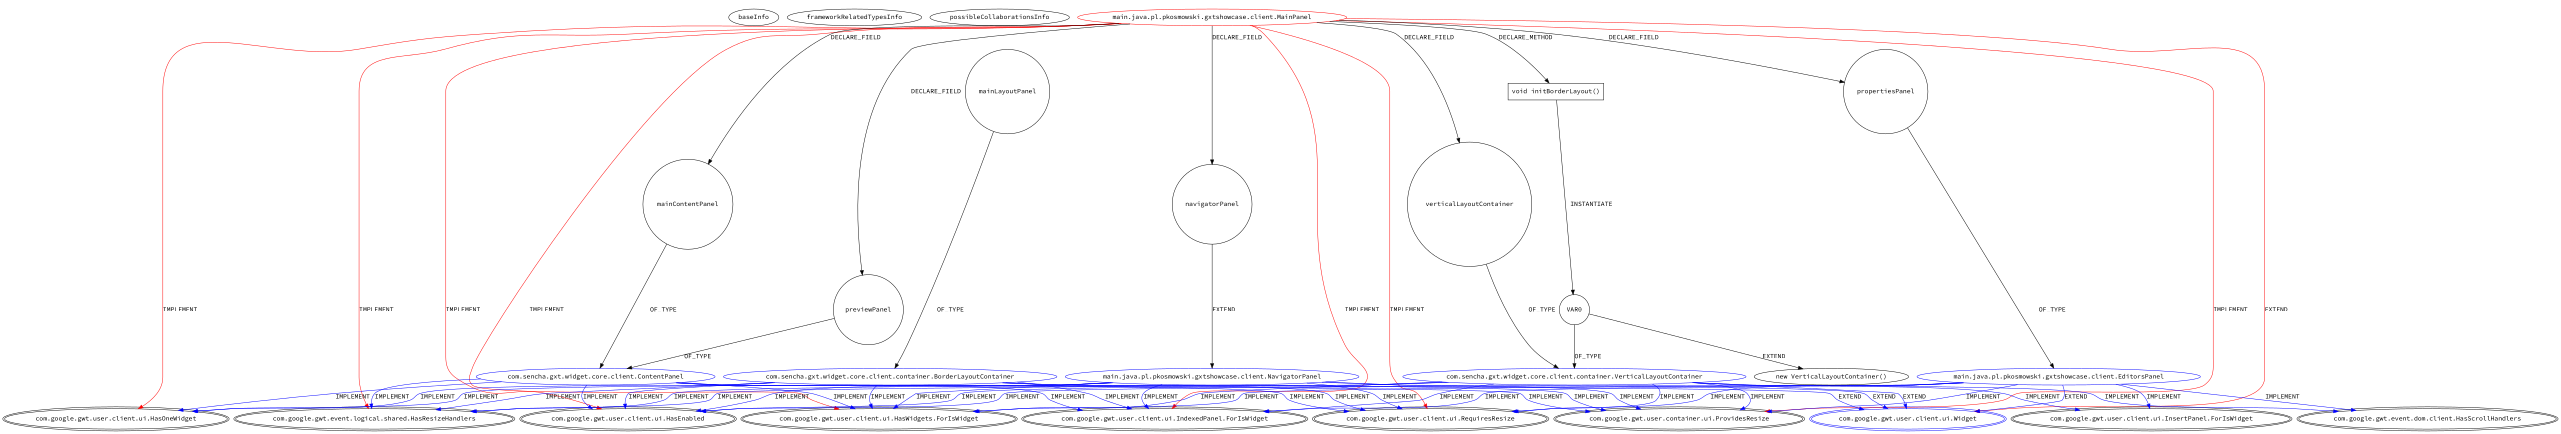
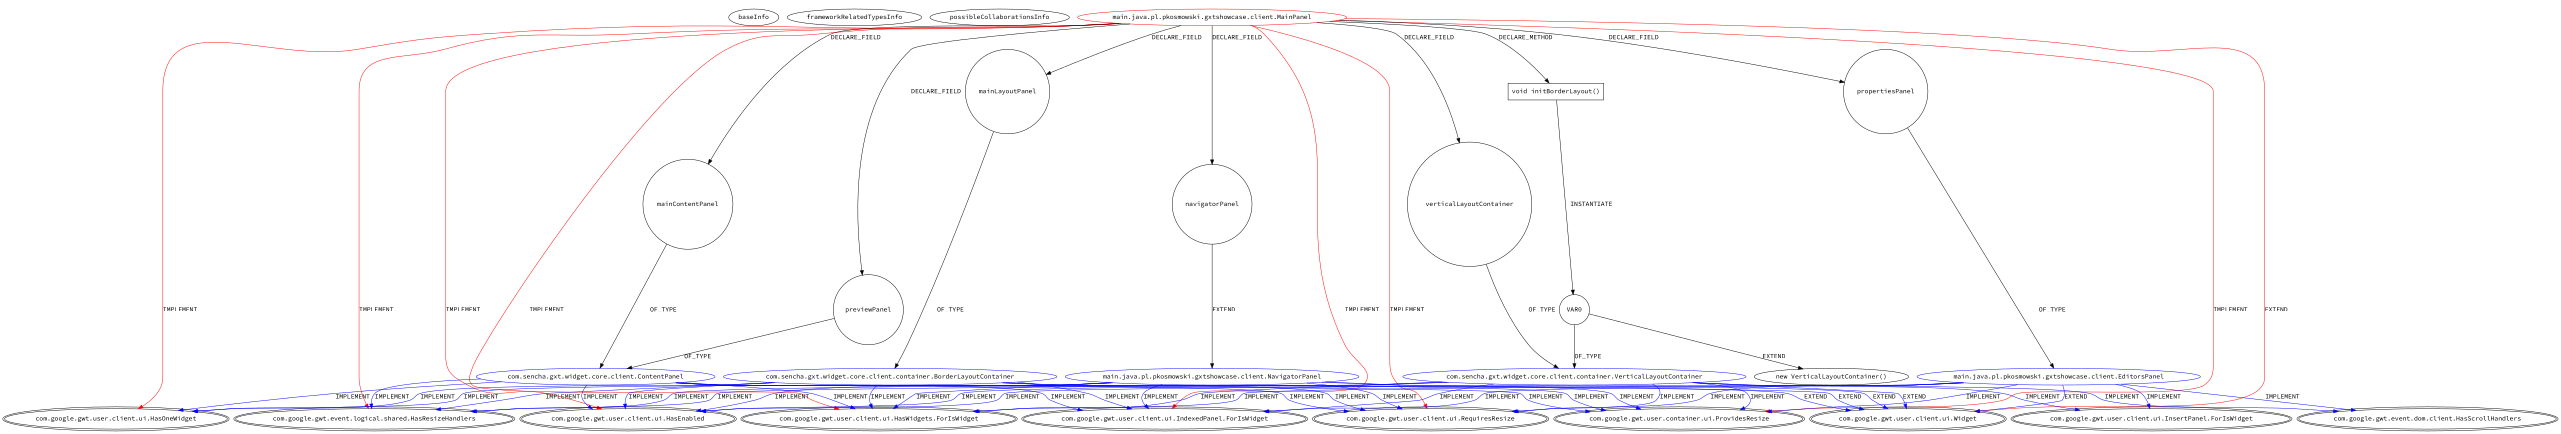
  digraph {
    fontname="Source Code Pro"
    node [fontname="Source Code Pro" isFrameworkType=false vertexType=FRAMEWORK_INTERFACE_TYPE]
    edge [color=blue fontname="Source Code Pro"]
    baseInfo [category=extension_graph graphId=3417 isAnonymous=false possibleRelation=true isFrameworkType="" vertexType=""]
    frameworkRelatedTypesInfo [0="com.google.gwt.user.client.ui.Widget" 1="com.google.gwt.event.logical.shared.HasResizeHandlers" 2="com.google.gwt.user.client.ui.HasEnabled" 3="com.google.gwt.user.client.ui.HasWidgets.ForIsWidget" 4="com.google.gwt.user.client.ui.IndexedPanel.ForIsWidget" 5="com.google.gwt.user.client.ui.RequiresResize" 6="com.google.gwt.user.client.ui.ProvidesResize" 7="com.google.gwt.user.client.ui.HasOneWidget" isFrameworkType="" vertexType=""]
    possibleCollaborationsInfo [0="3417~FIELD_DECLARATION-~com.google.gwt.user.client.ui.Widget com.google.gwt.event.logical.shared.HasResizeHandlers com.google.gwt.user.client.ui.HasEnabled com.google.gwt.user.client.ui.HasWidgets.ForIsWidget com.google.gwt.user.client.ui.IndexedPanel.ForIsWidget com.google.gwt.user.client.ui.RequiresResize com.google.gwt.user.client.ui.ProvidesResize com.google.gwt.user.client.ui.HasOneWidget ~com.google.gwt.user.client.ui.Widget com.google.gwt.event.logical.shared.HasResizeHandlers com.google.gwt.user.client.ui.HasEnabled com.google.gwt.user.client.ui.HasWidgets.ForIsWidget com.google.gwt.user.client.ui.IndexedPanel.ForIsWidget com.google.gwt.user.client.ui.RequiresResize com.google.gwt.user.client.ui.ProvidesResize com.google.gwt.user.client.ui.HasOneWidget ~false~false" 1="3417~FIELD_DECLARATION-~com.google.gwt.user.client.ui.Widget com.google.gwt.event.logical.shared.HasResizeHandlers com.google.gwt.user.client.ui.HasEnabled com.google.gwt.user.client.ui.HasWidgets.ForIsWidget com.google.gwt.user.client.ui.IndexedPanel.ForIsWidget com.google.gwt.user.client.ui.RequiresResize com.google.gwt.user.client.ui.ProvidesResize com.google.gwt.user.client.ui.HasOneWidget ~com.google.gwt.user.client.ui.Widget com.google.gwt.event.logical.shared.HasResizeHandlers com.google.gwt.user.client.ui.HasEnabled com.google.gwt.user.client.ui.HasWidgets.ForIsWidget com.google.gwt.user.client.ui.IndexedPanel.ForIsWidget com.google.gwt.user.client.ui.RequiresResize com.google.gwt.user.client.ui.ProvidesResize com.google.gwt.user.client.ui.InsertPanel.ForIsWidget com.google.gwt.event.dom.client.HasScrollHandlers ~false~false" 2="3417~CLIENT_METHOD_DECLARATION-INSTANTIATION-FIELD_DECLARATION-~com.google.gwt.user.client.ui.Widget com.google.gwt.event.logical.shared.HasResizeHandlers com.google.gwt.user.client.ui.HasEnabled com.google.gwt.user.client.ui.HasWidgets.ForIsWidget com.google.gwt.user.client.ui.IndexedPanel.ForIsWidget com.google.gwt.user.client.ui.RequiresResize com.google.gwt.user.client.ui.ProvidesResize com.google.gwt.user.client.ui.HasOneWidget ~com.google.gwt.user.client.ui.Widget com.google.gwt.event.logical.shared.HasResizeHandlers com.google.gwt.user.client.ui.HasEnabled com.google.gwt.user.client.ui.HasWidgets.ForIsWidget com.google.gwt.user.client.ui.IndexedPanel.ForIsWidget com.google.gwt.user.client.ui.RequiresResize com.google.gwt.user.client.ui.ProvidesResize com.google.gwt.user.client.ui.InsertPanel.ForIsWidget com.google.gwt.event.dom.client.HasScrollHandlers ~false~false" 3="3417~FIELD_DECLARATION-FIELD_DECLARATION-~com.google.gwt.user.client.ui.Widget com.google.gwt.event.logical.shared.HasResizeHandlers com.google.gwt.user.client.ui.HasEnabled com.google.gwt.user.client.ui.HasWidgets.ForIsWidget com.google.gwt.user.client.ui.IndexedPanel.ForIsWidget com.google.gwt.user.client.ui.RequiresResize com.google.gwt.user.client.ui.ProvidesResize com.google.gwt.user.client.ui.HasOneWidget ~com.google.gwt.user.client.ui.Widget com.google.gwt.event.logical.shared.HasResizeHandlers com.google.gwt.user.client.ui.HasEnabled com.google.gwt.user.client.ui.HasWidgets.ForIsWidget com.google.gwt.user.client.ui.IndexedPanel.ForIsWidget com.google.gwt.user.client.ui.RequiresResize com.google.gwt.user.client.ui.ProvidesResize com.google.gwt.user.client.ui.HasOneWidget ~false~false" isFrameworkType="" vertexType=""]
    n4 [color=red label="main.java.pl.pkosmowski.gxtshowcase.client.MainPanel" vertexType=ROOT_CLIENT_CLASS_DECLARATION]
-   n5 [isFrameworkType=true label="com.google.gwt.user.client.ui.Widget" peripheries=2 vertexType=FRAMEWORK_CLASS_TYPE color=blue]
+   n5 [isFrameworkType=true label="com.google.gwt.user.client.ui.Widget" peripheries=2 vertexType=FRAMEWORK_CLASS_TYPE]
    n6 [isFrameworkType=true label="com.google.gwt.event.logical.shared.HasResizeHandlers" peripheries=2]
    n7 [isFrameworkType=true label="com.google.gwt.user.client.ui.HasEnabled" peripheries=2]
    n8 [isFrameworkType=true label="com.google.gwt.user.client.ui.HasWidgets.ForIsWidget" peripheries=2]
    n9 [isFrameworkType=true label="com.google.gwt.user.client.ui.IndexedPanel.ForIsWidget" peripheries=2]
    n10 [isFrameworkType=true label="com.google.gwt.user.client.ui.RequiresResize" peripheries=2]
    n11 [isFrameworkType=true label="com.google.gwt.user.container.ui.ProvidesResize" peripheries=2]
    n12 [isFrameworkType=true label="com.google.gwt.user.client.ui.HasOneWidget" peripheries=2]
    n13 [label=mainContentPanel shape=circle vertexType=FIELD_DECLARATION]
    n14 [label=mainLayoutPanel shape=circle vertexType=FIELD_DECLARATION]
    n15 [label=navigatorPanel shape=circle vertexType=FIELD_DECLARATION]
    n16 [label=previewPanel shape=circle vertexType=FIELD_DECLARATION]
    n17 [label=propertiesPanel shape=circle vertexType=FIELD_DECLARATION]
    n18 [label=verticalLayoutContainer shape=circle vertexType=FIELD_DECLARATION]
    n19 [label="void initBorderLayout()" shape=box vertexType=CLIENT_METHOD_DECLARATION]
    n20 [color=blue label="com.sencha.gxt.widget.core.client.ContentPanel" vertexType=REFERENCE_CLIENT_CLASS_DECLARATION]
    n21 [color=blue label="com.sencha.gxt.widget.core.client.container.BorderLayoutContainer" vertexType=REFERENCE_CLIENT_CLASS_DECLARATION]
    n22 [color=blue label="main.java.pl.pkosmowski.gxtshowcase.client.NavigatorPanel" vertexType=REFERENCE_CLIENT_CLASS_DECLARATION]
    n23 [color=blue label="main.java.pl.pkosmowski.gxtshowcase.client.EditorsPanel" vertexType=REFERENCE_CLIENT_CLASS_DECLARATION]
    n24 [color=blue label="com.sencha.gxt.widget.core.client.container.VerticalLayoutContainer" vertexType=REFERENCE_CLIENT_CLASS_DECLARATION]
    n25 [label=VAR0 shape=circle vertexType=VARIABLE_EXPRESION]
    n26 [isFrameworkType=true label="com.google.gwt.user.client.ui.InsertPanel.ForIsWidget" peripheries=2]
    n27 [isFrameworkType=true label="com.google.gwt.event.dom.client.HasScrollHandlers" peripheries=2]
    n28 [label="new VerticalLayoutContainer()" vertexType=CONSTRUCTOR_CALL]
    n4 -> n5 [color=red label=EXTEND]
    n4 -> n6 [color=red label=IMPLEMENT]
    n4 -> n7 [color=red label=IMPLEMENT]
    n4 -> n8 [color=red label=IMPLEMENT]
    n4 -> n9 [color=red label=IMPLEMENT]
    n4 -> n10 [color=red label=IMPLEMENT]
    n4 -> n11 [color=red label=IMPLEMENT]
    n4 -> n12 [color=red label=IMPLEMENT]
    n4 -> n13 [label=DECLARE_FIELD color=""]
+   n4 -> n14 [label=DECLARE_FIELD color=""]
    n4 -> n15 [label=DECLARE_FIELD color=""]
    n4 -> n16 [label=DECLARE_FIELD color=""]
    n4 -> n17 [label=DECLARE_FIELD color=""]
    n4 -> n18 [label=DECLARE_FIELD color=""]
    n4 -> n19 [label=DECLARE_METHOD color=""]
    n13 -> n20 [label=OF_TYPE color=""]
    n14 -> n21 [label=OF_TYPE color=""]
    n15 -> n22 [label=EXTEND color=""]
    n16 -> n20 [label=OF_TYPE color=""]
    n17 -> n23 [label=OF_TYPE color=""]
    n18 -> n24 [label=OF_TYPE color=""]
    n19 -> n25 [label=INSTANTIATE color=""]
+   n20 -> n5 [label=EXTEND]
    n20 -> n6 [label=IMPLEMENT]
    n20 -> n7 [label=IMPLEMENT]
    n20 -> n8 [label=IMPLEMENT]
    n20 -> n9 [label=IMPLEMENT]
    n20 -> n10 [label=IMPLEMENT]
    n20 -> n11 [label=IMPLEMENT]
    n20 -> n12 [label=IMPLEMENT]
    n21 -> n5 [label=EXTEND]
    n21 -> n6 [label=IMPLEMENT]
    n21 -> n7 [label=IMPLEMENT]
    n21 -> n8 [label=IMPLEMENT]
    n21 -> n9 [label=IMPLEMENT]
    n21 -> n10 [label=IMPLEMENT]
    n21 -> n11 [label=IMPLEMENT]
    n21 -> n12 [label=IMPLEMENT]
    n22 -> n5 [label=EXTEND]
    n22 -> n6 [label=IMPLEMENT]
    n22 -> n7 [label=IMPLEMENT]
    n22 -> n8 [label=IMPLEMENT]
    n22 -> n9 [label=IMPLEMENT]
    n22 -> n10 [label=IMPLEMENT]
    n22 -> n11 [label=IMPLEMENT]
    n22 -> n12 [label=IMPLEMENT]
    n23 -> n5 [label=EXTEND]
    n23 -> n7 [label=IMPLEMENT]
    n23 -> n8 [label=IMPLEMENT]
    n23 -> n9 [label=IMPLEMENT]
    n23 -> n10 [label=IMPLEMENT]
    n23 -> n11 [label=IMPLEMENT]
    n23 -> n26 [label=IMPLEMENT]
    n23 -> n27 [label=IMPLEMENT]
    n24 -> n5 [label=EXTEND]
    n24 -> n6 [label=IMPLEMENT]
    n24 -> n7 [label=IMPLEMENT]
    n24 -> n8 [label=IMPLEMENT]
    n24 -> n9 [label=IMPLEMENT]
    n24 -> n10 [label=IMPLEMENT]
    n24 -> n11 [label=IMPLEMENT]
    n24 -> n26 [label=IMPLEMENT]
    n24 -> n27 [label=IMPLEMENT]
    n25 -> n24 [label=OF_TYPE color=""]
    n25 -> n28 [label=EXTEND color=""]
  }
